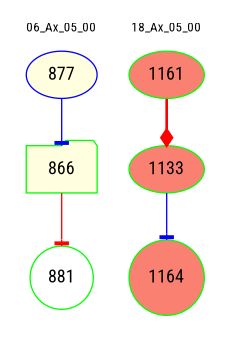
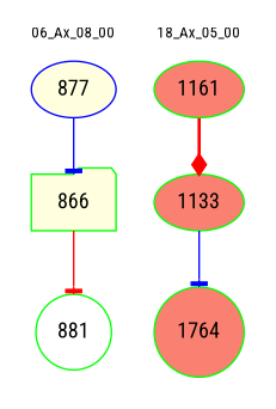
  digraph {
    fontname="Roboto Condensed"
    node [color=green fillcolor=salmon fontname="Roboto Condensed" shape=ellipse style=filled]
    edge [arrowhead=tee color=blue fontname="Roboto Condensed" style=solid]
    n1 [color=blue fillcolor=lightyellow label=877]
    n2 [fillcolor=lightyellow label=866 shape=folder]
    n3 [fillcolor=white label=881 shape=circle]
    n4 [label=1161]
    n5 [label=1133]
-   n6 [label=1164 shape=circle]
+   n6 [label=1764 shape=circle]
    subgraph cluster_1 {
      color=white
      fontsize=10
-     label="06_Ax_05_00"
+     label="06_Ax_08_00"
      n1
      n2
      n3
    }
    subgraph cluster_2 {
      color=white
      fontsize=10
      label="18_Ax_05_00"
      n4
      n5
      n6
    }
    n1 -> n2
    n2 -> n3 [color=red]
    n4 -> n5 [arrowhead=diamond color=red style=bold]
    n5 -> n6
  }
